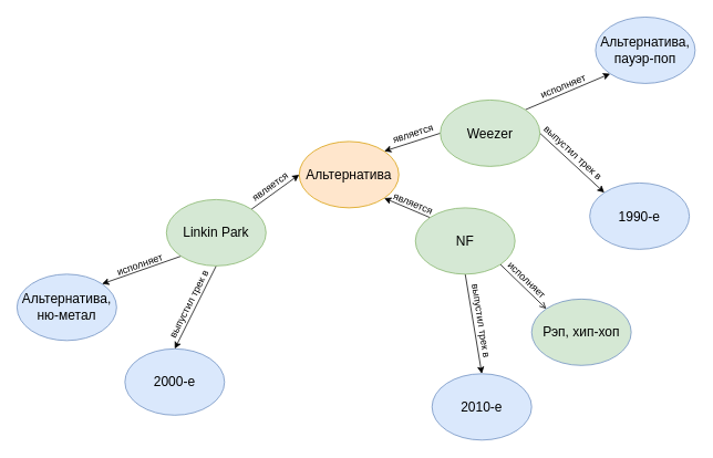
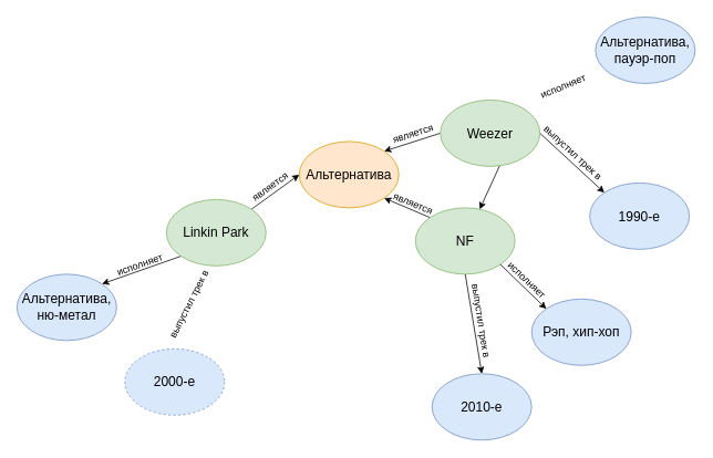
  <mxCell id="0" />
  <mxCell id="1" parent="0" />
  <mxCell id="2" value="&lt;font style=&quot;font-size: 16px;&quot;&gt;Альтернатива&lt;/font&gt;" style="ellipse;whiteSpace=wrap;html=1;fillColor=#ffe6cc;strokeColor=#d79b00;" parent="1" vertex="1"><mxGeometry x="360" y="170" width="120" height="80" as="geometry" /></mxCell>
  <mxCell id="3" style="rounded=0;orthogonalLoop=1;jettySize=auto;html=1;exitX=0;exitY=1;exitDx=0;exitDy=0;entryX=1;entryY=0;entryDx=0;entryDy=0;" parent="1" source="6" target="15" edge="1"><mxGeometry relative="1" as="geometry" /></mxCell>
- <mxCell id="4" style="rounded=0;orthogonalLoop=1;jettySize=auto;html=1;exitX=0.5;exitY=1;exitDx=0;exitDy=0;entryX=0.5;entryY=0;entryDx=0;entryDy=0;" parent="1" source="6" target="18" edge="1"><mxGeometry relative="1" as="geometry" /></mxCell>
  <mxCell id="5" style="rounded=0;orthogonalLoop=1;jettySize=auto;html=1;exitX=1;exitY=0;exitDx=0;exitDy=0;entryX=0;entryY=0.5;entryDx=0;entryDy=0;" parent="1" source="6" target="2" edge="1"><mxGeometry relative="1" as="geometry" /></mxCell>
  <mxCell id="6" value="&lt;font style=&quot;font-size: 16px;&quot;&gt;Linkin Park&lt;/font&gt;" style="ellipse;whiteSpace=wrap;html=1;fillColor=#d5e8d4;strokeColor=#82b366;" parent="1" vertex="1"><mxGeometry x="200" y="240" width="120" height="80" as="geometry" /></mxCell>
- <mxCell id="7" style="rounded=0;orthogonalLoop=1;jettySize=auto;html=1;exitX=1;exitY=1;exitDx=0;exitDy=0;entryX=0;entryY=0;entryDx=0;entryDy=0;endArrow=open;" parent="1" source="10" target="16" edge="1"><mxGeometry relative="1" as="geometry" /></mxCell>
+ <mxCell id="7" style="rounded=0;orthogonalLoop=1;jettySize=auto;html=1;exitX=1;exitY=1;exitDx=0;exitDy=0;entryX=0;entryY=0;entryDx=0;entryDy=0;" parent="1" source="10" target="16" edge="1"><mxGeometry relative="1" as="geometry" /></mxCell>
  <mxCell id="8" style="rounded=0;orthogonalLoop=1;jettySize=auto;html=1;exitX=0.5;exitY=1;exitDx=0;exitDy=0;entryX=0.5;entryY=0;entryDx=0;entryDy=0;" parent="1" source="10" target="19" edge="1"><mxGeometry relative="1" as="geometry" /></mxCell>
  <mxCell id="9" style="rounded=0;orthogonalLoop=1;jettySize=auto;html=1;exitX=0;exitY=0;exitDx=0;exitDy=0;entryX=1;entryY=1;entryDx=0;entryDy=0;" parent="1" source="10" target="2" edge="1"><mxGeometry relative="1" as="geometry" /></mxCell>
  <mxCell id="10" value="&lt;font style=&quot;font-size: 16px;&quot;&gt;NF&lt;/font&gt;" style="ellipse;whiteSpace=wrap;html=1;fillColor=#d5e8d4;strokeColor=#82b366;" parent="1" vertex="1"><mxGeometry x="500" y="250" width="120" height="80" as="geometry" /></mxCell>
- <mxCell id="11" style="rounded=0;orthogonalLoop=1;jettySize=auto;html=1;exitX=1;exitY=0;exitDx=0;exitDy=0;entryX=0;entryY=1;entryDx=0;entryDy=0;" parent="1" source="14" target="17" edge="1"><mxGeometry relative="1" as="geometry" /></mxCell>
+ <mxCell id="11" style="rounded=0;orthogonalLoop=1;jettySize=auto;html=1;exitX=1;exitY=0;exitDx=0;exitDy=0;" parent="1" source="14" target="10" edge="1"><mxGeometry relative="1" as="geometry" /></mxCell>
  <mxCell id="12" style="rounded=0;orthogonalLoop=1;jettySize=auto;html=1;exitX=1;exitY=0.5;exitDx=0;exitDy=0;entryX=0;entryY=0;entryDx=0;entryDy=0;" parent="1" source="14" target="20" edge="1"><mxGeometry relative="1" as="geometry" /></mxCell>
  <mxCell id="13" style="rounded=0;orthogonalLoop=1;jettySize=auto;html=1;exitX=0;exitY=0.5;exitDx=0;exitDy=0;entryX=1;entryY=0;entryDx=0;entryDy=0;" parent="1" source="14" target="2" edge="1"><mxGeometry relative="1" as="geometry" /></mxCell>
  <mxCell id="14" value="&lt;font style=&quot;font-size: 16px;&quot;&gt;Weezer&lt;/font&gt;" style="ellipse;whiteSpace=wrap;html=1;fillColor=#d5e8d4;strokeColor=#82b366;" parent="1" vertex="1"><mxGeometry x="530" y="120" width="120" height="80" as="geometry" /></mxCell>
  <mxCell id="15" value="&lt;font style=&quot;font-size: 16px;&quot;&gt;Альтернатива, ню-метал&lt;/font&gt;" style="ellipse;whiteSpace=wrap;html=1;fillColor=#dae8fc;strokeColor=#6c8ebf;" parent="1" vertex="1"><mxGeometry x="20" y="330" width="120" height="80" as="geometry" /></mxCell>
- <mxCell id="16" value="&lt;font style=&quot;font-size: 16px;&quot;&gt;Рэп, хип-хоп&lt;/font&gt;" style="ellipse;whiteSpace=wrap;html=1;fillColor=#d5e8d4;strokeColor=#6c8ebf;" parent="1" vertex="1"><mxGeometry x="640" y="360" width="120" height="80" as="geometry" /></mxCell>
+ <mxCell id="16" value="&lt;font style=&quot;font-size: 16px;&quot;&gt;Рэп, хип-хоп&lt;/font&gt;" style="ellipse;whiteSpace=wrap;html=1;fillColor=#dae8fc;strokeColor=#6c8ebf;" parent="1" vertex="1"><mxGeometry x="640" y="360" width="120" height="80" as="geometry" /></mxCell>
  <mxCell id="17" value="&lt;font style=&quot;font-size: 16px;&quot;&gt;Альтернатива, пауэр-поп&lt;/font&gt;" style="ellipse;whiteSpace=wrap;html=1;fillColor=#dae8fc;strokeColor=#6c8ebf;" parent="1" vertex="1"><mxGeometry x="717" y="20" width="120" height="80" as="geometry" /></mxCell>
- <mxCell id="18" value="&lt;font style=&quot;font-size: 16px;&quot;&gt;2000-е&lt;/font&gt;" style="ellipse;whiteSpace=wrap;html=1;fillColor=#dae8fc;strokeColor=#6c8ebf;" parent="1" vertex="1"><mxGeometry x="150" y="420" width="120" height="80" as="geometry" /></mxCell>
+ <mxCell id="18" value="&lt;font style=&quot;font-size: 16px;&quot;&gt;2000-е&lt;/font&gt;" style="ellipse;whiteSpace=wrap;html=1;fillColor=#dae8fc;strokeColor=#6c8ebf;dashed=1;" parent="1" vertex="1"><mxGeometry x="150" y="420" width="120" height="80" as="geometry" /></mxCell>
  <mxCell id="19" value="&lt;font style=&quot;font-size: 16px;&quot;&gt;2010-е&lt;/font&gt;" style="ellipse;whiteSpace=wrap;html=1;fillColor=#dae8fc;strokeColor=#6c8ebf;" parent="1" vertex="1"><mxGeometry x="520" y="450" width="120" height="80" as="geometry" /></mxCell>
  <mxCell id="20" value="&lt;font style=&quot;font-size: 16px;&quot;&gt;1990-е&lt;/font&gt;" style="ellipse;whiteSpace=wrap;html=1;fillColor=#dae8fc;strokeColor=#6c8ebf;" parent="1" vertex="1"><mxGeometry x="710" y="220" width="120" height="80" as="geometry" /></mxCell>
  <mxCell id="21" value="исполняет" style="text;html=1;align=center;verticalAlign=middle;resizable=0;points=[];autosize=1;strokeColor=none;fillColor=none;rotation=-19.3;" parent="1" vertex="1"><mxGeometry x="128" y="304" width="80" height="30" as="geometry" /></mxCell>
  <mxCell id="22" value="исполняет" style="text;html=1;align=center;verticalAlign=middle;resizable=0;points=[];autosize=1;strokeColor=none;fillColor=none;rotation=43.7;" parent="1" vertex="1"><mxGeometry x="594" y="322" width="80" height="30" as="geometry" /></mxCell>
  <mxCell id="23" value="исполняет" style="text;html=1;align=center;verticalAlign=middle;resizable=0;points=[];autosize=1;strokeColor=none;fillColor=none;rotation=-22.3;" parent="1" vertex="1"><mxGeometry x="638" y="89" width="80" height="30" as="geometry" /></mxCell>
  <mxCell id="24" value="выпустил трек в" style="text;html=1;align=center;verticalAlign=middle;resizable=0;points=[];autosize=1;strokeColor=none;fillColor=none;rotation=81;" parent="1" vertex="1"><mxGeometry x="524" y="371" width="110" height="30" as="geometry" /></mxCell>
  <mxCell id="25" value="выпустил трек в" style="text;whiteSpace=wrap;html=1;rotation=42.8;" parent="1" vertex="1"><mxGeometry x="638" y="170" width="100" height="40" as="geometry" /></mxCell>
  <mxCell id="26" value="выпустил трек в" style="text;whiteSpace=wrap;html=1;rotation=-63.1;" parent="1" vertex="1"><mxGeometry x="179" y="337" width="120" height="40" as="geometry" /></mxCell>
  <mxCell id="27" value="является" style="text;html=1;align=center;verticalAlign=middle;resizable=0;points=[];autosize=1;strokeColor=none;fillColor=none;rotation=-36;" parent="1" vertex="1"><mxGeometry x="290" y="210" width="70" height="30" as="geometry" /></mxCell>
  <mxCell id="28" value="является" style="text;html=1;align=center;verticalAlign=middle;resizable=0;points=[];autosize=1;strokeColor=none;fillColor=none;rotation=22.3;" parent="1" vertex="1"><mxGeometry x="462" y="230" width="70" height="30" as="geometry" /></mxCell>
  <mxCell id="29" value="является" style="text;html=1;align=center;verticalAlign=middle;resizable=0;points=[];autosize=1;strokeColor=none;fillColor=none;rotation=-17.9;" parent="1" vertex="1"><mxGeometry x="462" y="146" width="70" height="30" as="geometry" /></mxCell>
